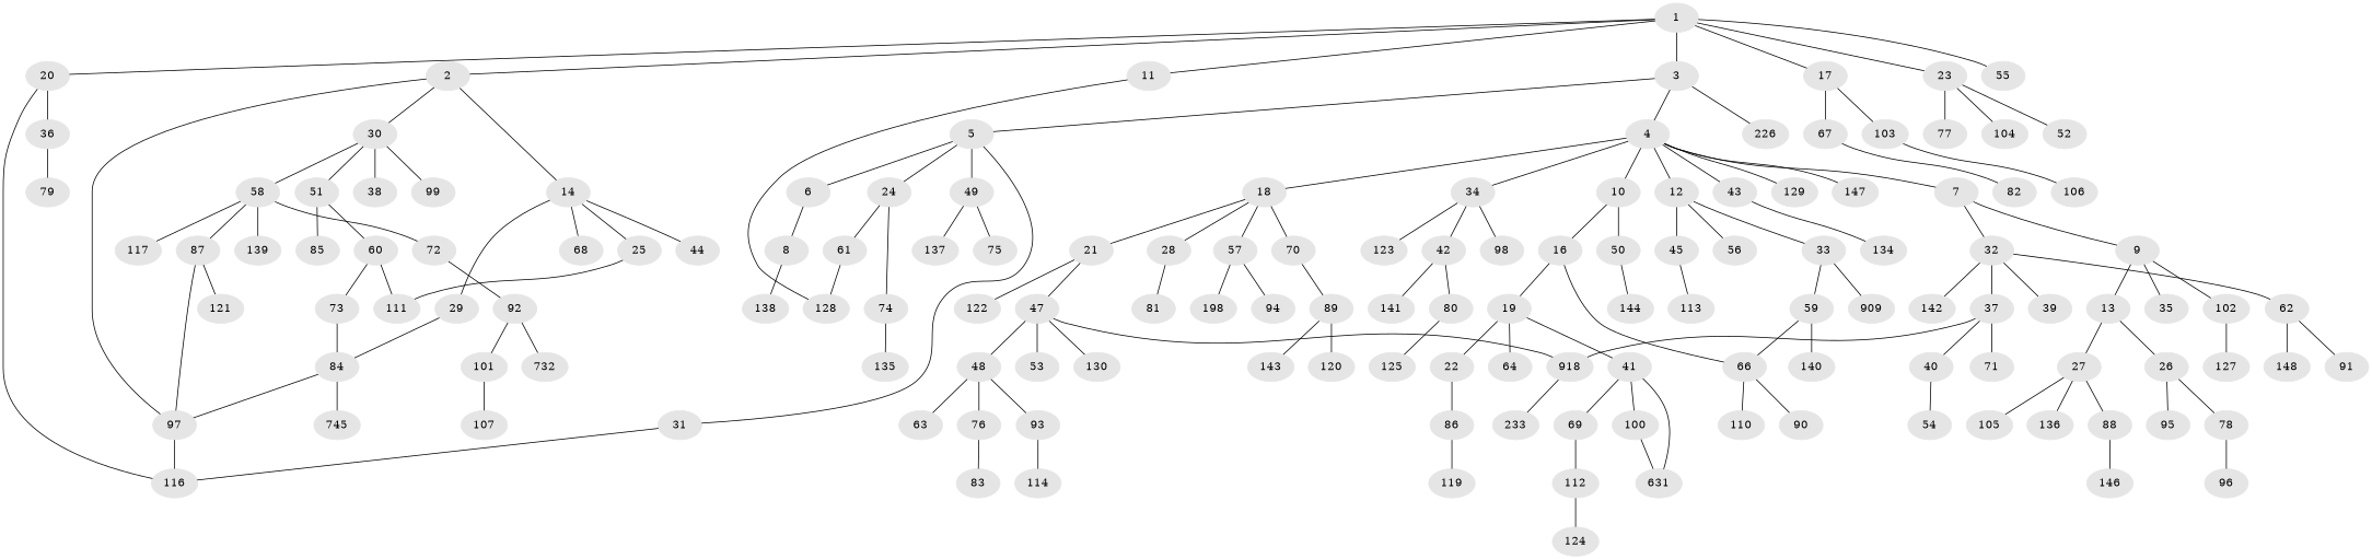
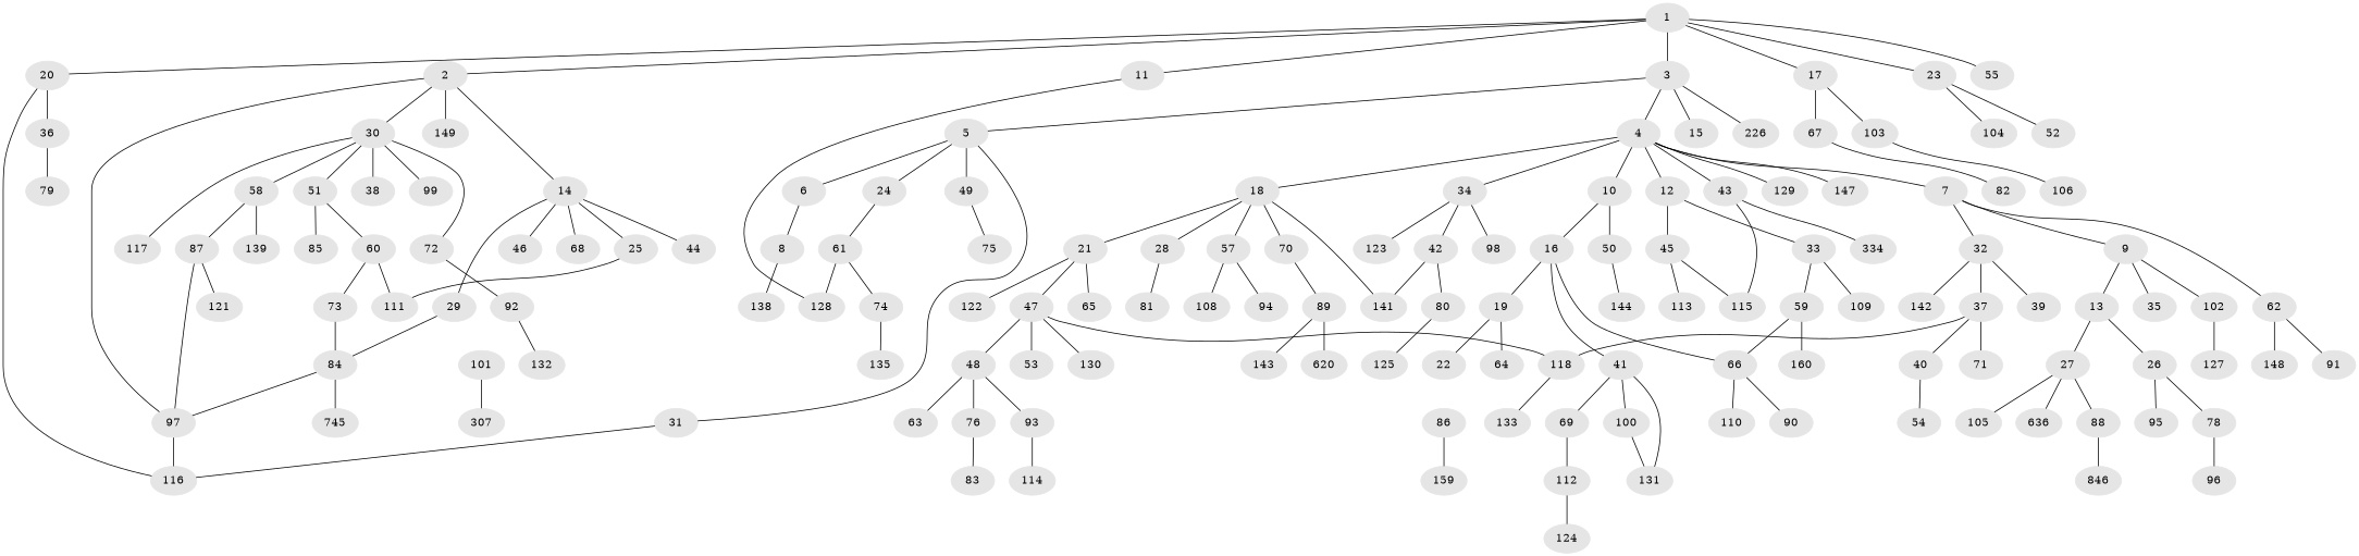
  graph {
    node [color=gray90 style=filled]
    1
    2
    3
    11
    17
    20
    23
    55
    14
    30
    97
+   149
    4
    5
+   15
    n16 [label=226]
    128
    67
    103
    36
    116
    52
-   77
    104
    25
    29
    44
+   46
    68
    38
    51
    58
    72
    99
    117
    7
    10
    12
    18
    34
    43
    129
    147
    6
    24
    31
    49
    9
    32
    62
    16
    50
    33
    45
-   56
    21
    28
    57
    70
    141
    42
    98
    123
-   134
+   115
+   134 [label=334]
    8
    61
    74
    75
-   137
    138
    13
    35
    102
    37
    39
    142
    91
    148
    26
    27
    127
    19
    66
    144
    59
-   109 [label=909]
+   109
    113
    78
    95
    88
    105
-   136
+   136 [label=636]
    111
    84
    22
    41
    64
    90
    110
    82
    106
    47
+   65
    122
    81
    94
-   108 [label=198]
+   108
    89
    86
    69
    100
-   131 [label=631]
+   131
    79
-   118 [label=918]
+   118
    48
    53
    130
-   119
+   119 [label=159]
    135
    96
-   146
+   146 [label=846]
    n123 [label=745]
    60
    85
    87
    139
    92
    40
    71
-   140
+   140 [label=160]
    80
    54
-   133 [label=233]
+   133
    112
    125
    63
    76
    93
    83
    114
    73
    121
    124
-   120
+   120 [label=620]
    143
    101
-   132 [label=732]
-   107
+   132
+   107 [label=307]
    1 -- 2
    1 -- 3
    1 -- 11
    1 -- 17
    1 -- 20
    1 -- 23
    1 -- 55
    2 -- 14
    2 -- 30
    2 -- 97
+   2 -- 149
    3 -- 4
    3 -- 5
+   3 -- 15
    3 -- n16
    11 -- 128
    17 -- 67
    17 -- 103
    20 -- 36
    20 -- 116
    23 -- 52
-   23 -- 77
    23 -- 104
    14 -- 25
    14 -- 29
    14 -- 44
+   14 -- 46
    14 -- 68
    30 -- 38
    30 -- 51
    30 -- 58
-   58 -- 72
+   30 -- 72
    30 -- 99
-   58 -- 117
+   30 -- 117
    97 -- 116
    4 -- 7
    4 -- 10
    4 -- 12
    4 -- 18
    4 -- 34
    4 -- 43
    4 -- 129
    4 -- 147
    5 -- 6
    5 -- 24
    5 -- 31
    5 -- 49
    67 -- 82
    103 -- 106
    36 -- 79
    25 -- 111
    29 -- 84
    51 -- 60
    51 -- 85
    58 -- 87
    58 -- 139
    72 -- 92
    7 -- 9
    7 -- 32
-   32 -- 62
+   7 -- 62
    10 -- 16
    10 -- 50
    12 -- 33
    12 -- 45
-   12 -- 56
    18 -- 21
    18 -- 28
    18 -- 57
    18 -- 70
+   18 -- 141
    34 -- 42
    34 -- 98
    34 -- 123
+   43 -- 115
    43 -- 134
    6 -- 8
    24 -- 61
-   24 -- 74
+   61 -- 74
    31 -- 116
    49 -- 75
-   49 -- 137
    9 -- 13
    9 -- 35
    9 -- 102
    32 -- 37
    32 -- 39
    32 -- 142
    62 -- 91
    62 -- 148
    16 -- 19
    16 -- 66
    50 -- 144
    33 -- 59
    33 -- 109
+   45 -- 115
    45 -- 113
    21 -- 47
+   21 -- 65
    21 -- 122
    28 -- 81
    57 -- 94
    57 -- 108
    70 -- 89
    42 -- 141
    42 -- 80
    8 -- 138
    61 -- 128
    74 -- 135
    13 -- 26
    13 -- 27
    102 -- 127
    37 -- 118
    37 -- 40
    37 -- 71
    26 -- 78
    26 -- 95
    27 -- 88
    27 -- 105
    27 -- 136
    19 -- 22
-   19 -- 41
+   16 -- 41
    19 -- 64
    66 -- 90
    66 -- 110
    59 -- 66
    59 -- 140
    78 -- 96
    88 -- 146
    84 -- 97
    84 -- n123
-   22 -- 86
    41 -- 69
    41 -- 100
    41 -- 131
    47 -- 118
    47 -- 48
    47 -- 53
    47 -- 130
    89 -- 120
    89 -- 143
    86 -- 119
    69 -- 112
    100 -- 131
    118 -- 133
    48 -- 63
    48 -- 76
    48 -- 93
    60 -- 111
    60 -- 73
    87 -- 97
    87 -- 121
-   92 -- 101
    92 -- 132
    40 -- 54
    80 -- 125
    112 -- 124
    76 -- 83
    93 -- 114
    73 -- 84
    101 -- 107
  }
